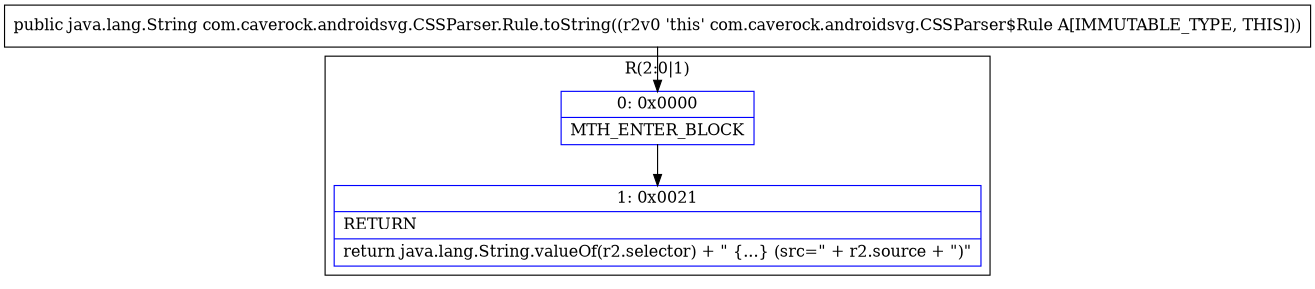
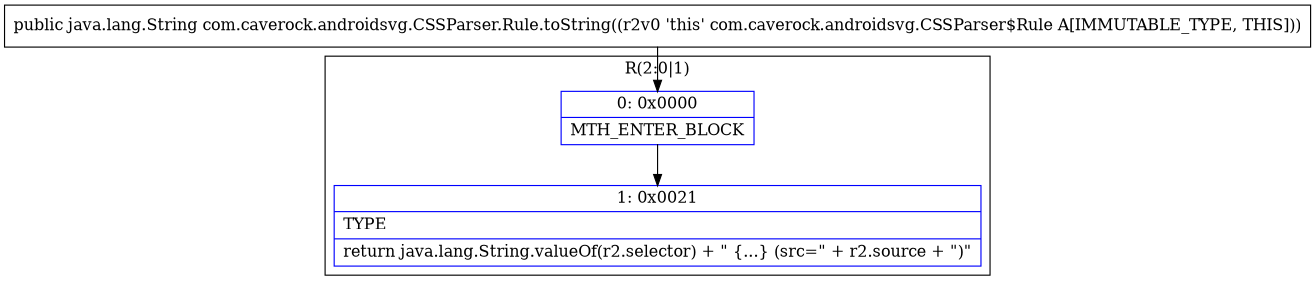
  digraph {
    node [color=blue shape=record]
    n1 [label="{0\:\ 0x0000|MTH_ENTER_BLOCK\l}"]
-   n2 [label="{1\:\ 0x0021|RETURN\l|return java.lang.String.valueOf(r2.selector) + \" \{...\} (src=\" + r2.source + \")\"\l}"]
+   n2 [label="{1\:\ 0x0021|TYPE\l|return java.lang.String.valueOf(r2.selector) + \" \{...\} (src=\" + r2.source + \")\"\l}"]
    n3 [label="{public java.lang.String com.caverock.androidsvg.CSSParser.Rule.toString((r2v0 'this' com.caverock.androidsvg.CSSParser$Rule A[IMMUTABLE_TYPE, THIS])) }" color=""]
    subgraph cluster_1 {
      label="R(2:0|1)"
      n1
      n2
    }
    n1 -> n2
    n3 -> n1
  }
